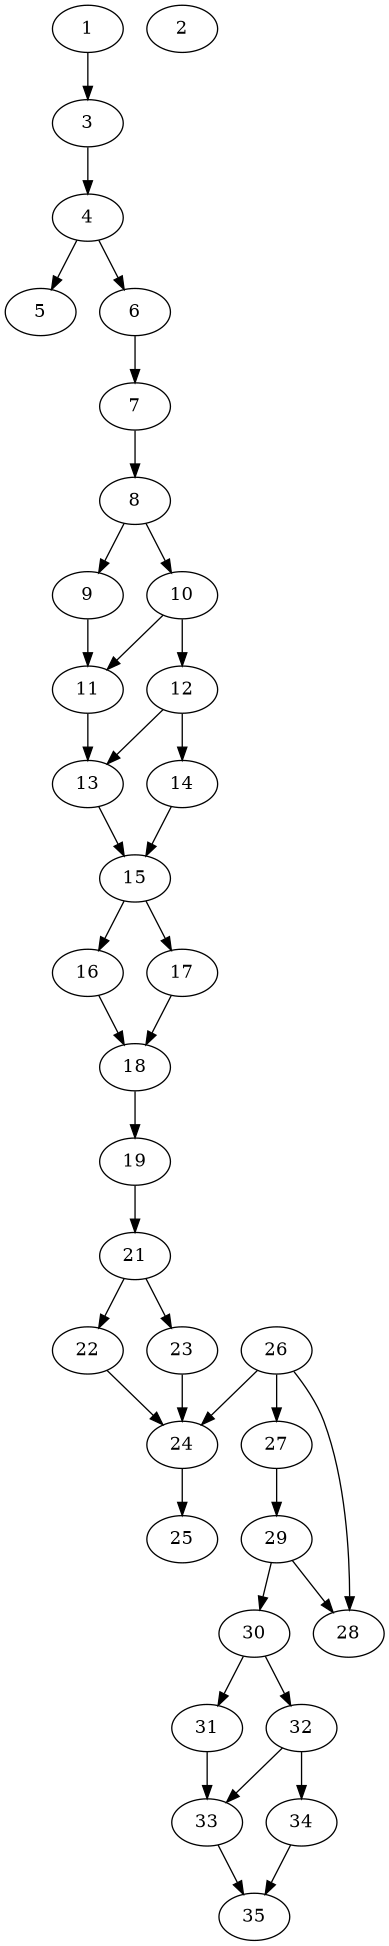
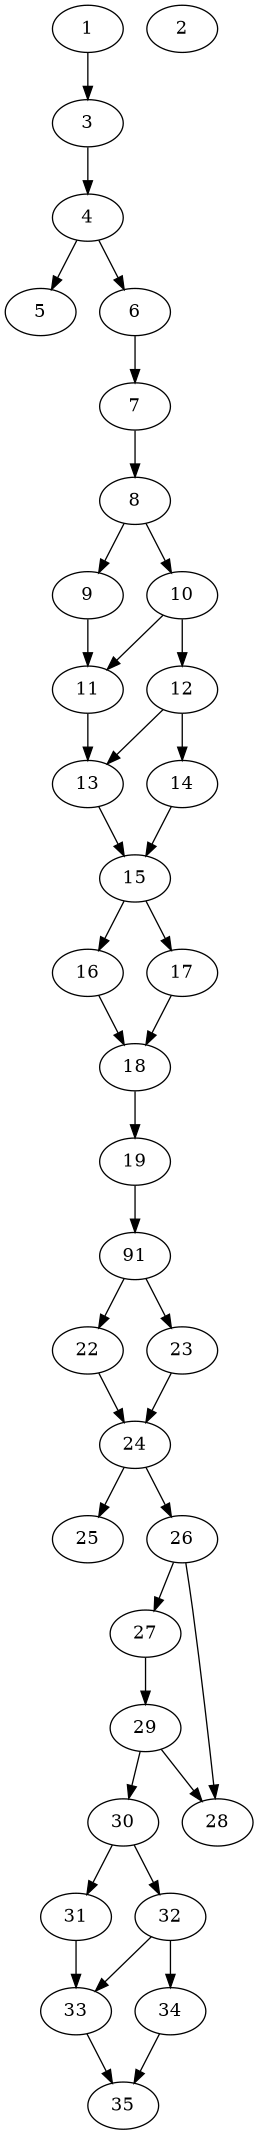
  digraph {
    node [alpha=0.06]
    1 [alpha=0.18 expect_size=13384704]
    3 [alpha=0.12 expect_size=45212672]
    4 [expect_size=12590080]
    5 [alpha=0.17 expect_size=29517824]
    6 [alpha=0.05 expect_size=29361152]
    2 [alpha=0.16 expect_size=16266240]
    7 [alpha=0.17 expect_size=9230336]
    8 [expect_size=24856576]
    9 [alpha=0.09 expect_size=15081472]
    10 [alpha=0.09 expect_size=35005440]
    11 [alpha=0.02 expect_size=38938624]
    12 [expect_size=34035712]
    13 [alpha=0.09 expect_size=23966720]
    14 [alpha=0.13 expect_size=52128768]
    15 [alpha=0.04 expect_size=18165760]
    16 [alpha=0.09 expect_size=11926528]
    17 [alpha=0.00 expect_size=24099840]
    18 [alpha=0.08 expect_size=17748992]
    19 [alpha=0.15 expect_size=31175680]
-   21 [expect_size=25620480]
+   21 [expect_size=25620480 label=91]
    22 [alpha=0.19 expect_size=30749696]
    23 [alpha=0.08 expect_size=44086272]
    24 [alpha=0.00 expect_size=17293312]
    25 [alpha=0.03 expect_size=48584704]
    26 [alpha=0.16 expect_size=11501568]
    27 [alpha=0.10 expect_size=32219136]
    28 [alpha=0.13 expect_size=32464896]
    29 [alpha=0.20 expect_size=50659328]
    30 [alpha=0.19 expect_size=37913600]
    31 [alpha=0.13 expect_size=34919424]
    32 [alpha=0.19 expect_size=49819648]
    33 [alpha=0.14 expect_size=46450688]
    34 [alpha=0.07 expect_size=17598464]
    35 [alpha=0.07 expect_size=17796096]
    1 -> 3
    3 -> 4
    4 -> 5
    4 -> 6
    6 -> 7
    7 -> 8
    8 -> 9
    8 -> 10
    9 -> 11
    10 -> 11
    10 -> 12
    11 -> 13
    12 -> 13
    12 -> 14
    13 -> 15
    14 -> 15
    15 -> 16
    15 -> 17
    16 -> 18
    17 -> 18
    18 -> 19
    19 -> 21
    21 -> 22
    21 -> 23
    22 -> 24
    23 -> 24
    24 -> 25
-   26 -> 24
+   24 -> 26
    26 -> 27
    26 -> 28
    27 -> 29
    29 -> 28
    29 -> 30
    30 -> 31
    30 -> 32
    31 -> 33
    32 -> 33
    32 -> 34
    33 -> 35
    34 -> 35
  }
